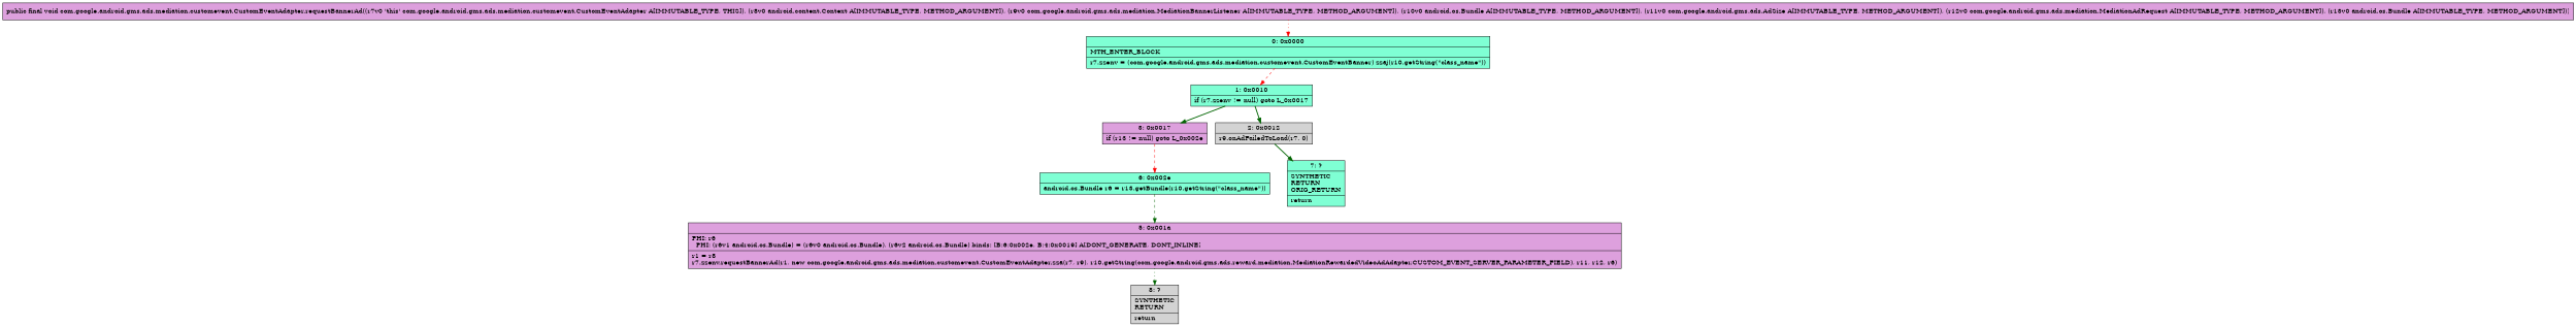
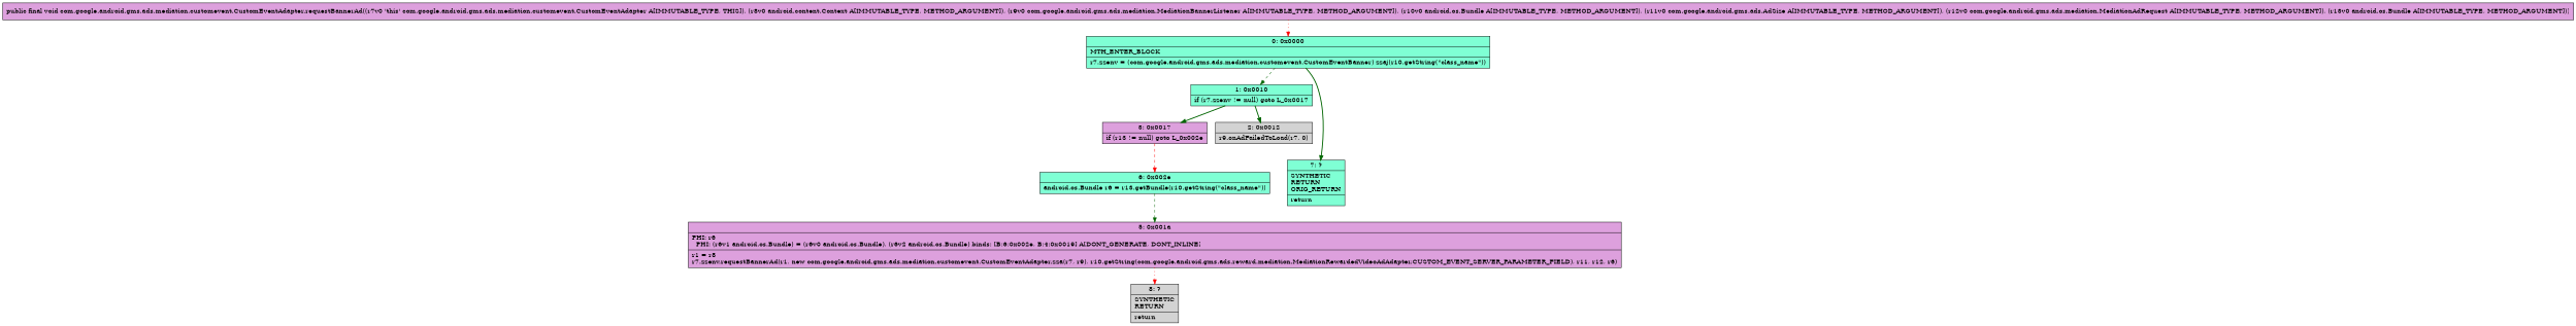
  digraph {
    node [fillcolor=aquamarine shape=record style=filled]
    edge [color=darkgreen style=dashed]
    n1 [label="{0\:\ 0x0000|MTH_ENTER_BLOCK\l|r7.zzenv = (com.google.android.gms.ads.mediation.customevent.CustomEventBanner) zzaj(r10.getString(\"class_name\"))\l}"]
    n2 [label="{1\:\ 0x0010|if (r7.zzenv != null) goto L_0x0017\l}"]
    n3 [fillcolor=lightgrey label="{2\:\ 0x0012|r9.onAdFailedToLoad(r7, 0)\l}"]
    n4 [fillcolor=plum label="{3\:\ 0x0017|if (r13 != null) goto L_0x002e\l}"]
    n5 [label="{7\:\ ?|SYNTHETIC\lRETURN\lORIG_RETURN\l|return\l}"]
    n6 [label="{6\:\ 0x002e|android.os.Bundle r6 = r13.getBundle(r10.getString(\"class_name\"))\l}"]
    n7 [fillcolor=plum label="{5\:\ 0x001a|PHI: r6 \l  PHI: (r6v1 android.os.Bundle) = (r6v0 android.os.Bundle), (r6v2 android.os.Bundle) binds: [B:6:0x002e, B:4:0x0019] A[DONT_GENERATE, DONT_INLINE]\l|r1 = r8\lr7.zzenv.requestBannerAd(r1, new com.google.android.gms.ads.mediation.customevent.CustomEventAdapter.zza(r7, r9), r10.getString(com.google.android.gms.ads.reward.mediation.MediationRewardedVideoAdAdapter.CUSTOM_EVENT_SERVER_PARAMETER_FIELD), r11, r12, r6)\l}"]
    n8 [fillcolor=lightgrey label="{8\:\ ?|SYNTHETIC\lRETURN\l|return\l}"]
    n9 [fillcolor=plum label="{public final void com.google.android.gms.ads.mediation.customevent.CustomEventAdapter.requestBannerAd((r7v0 'this' com.google.android.gms.ads.mediation.customevent.CustomEventAdapter A[IMMUTABLE_TYPE, THIS]), (r8v0 android.content.Context A[IMMUTABLE_TYPE, METHOD_ARGUMENT]), (r9v0 com.google.android.gms.ads.mediation.MediationBannerListener A[IMMUTABLE_TYPE, METHOD_ARGUMENT]), (r10v0 android.os.Bundle A[IMMUTABLE_TYPE, METHOD_ARGUMENT]), (r11v0 com.google.android.gms.ads.AdSize A[IMMUTABLE_TYPE, METHOD_ARGUMENT]), (r12v0 com.google.android.gms.ads.mediation.MediationAdRequest A[IMMUTABLE_TYPE, METHOD_ARGUMENT]), (r13v0 android.os.Bundle A[IMMUTABLE_TYPE, METHOD_ARGUMENT])) }"]
-   n1 -> n2 [color=red]
+   n1 -> n2
    n2 -> n3 [style=bold]
    n2 -> n4 [style=bold]
-   n3 -> n5 [style=bold]
+   n1 -> n5 [style=bold]
    n4 -> n6 [color=red]
    n6 -> n7
-   n7 -> n8 [style=dotted]
+   n7 -> n8 [color=red style=dotted]
    n9 -> n1 [color=red style=dotted]
  }
